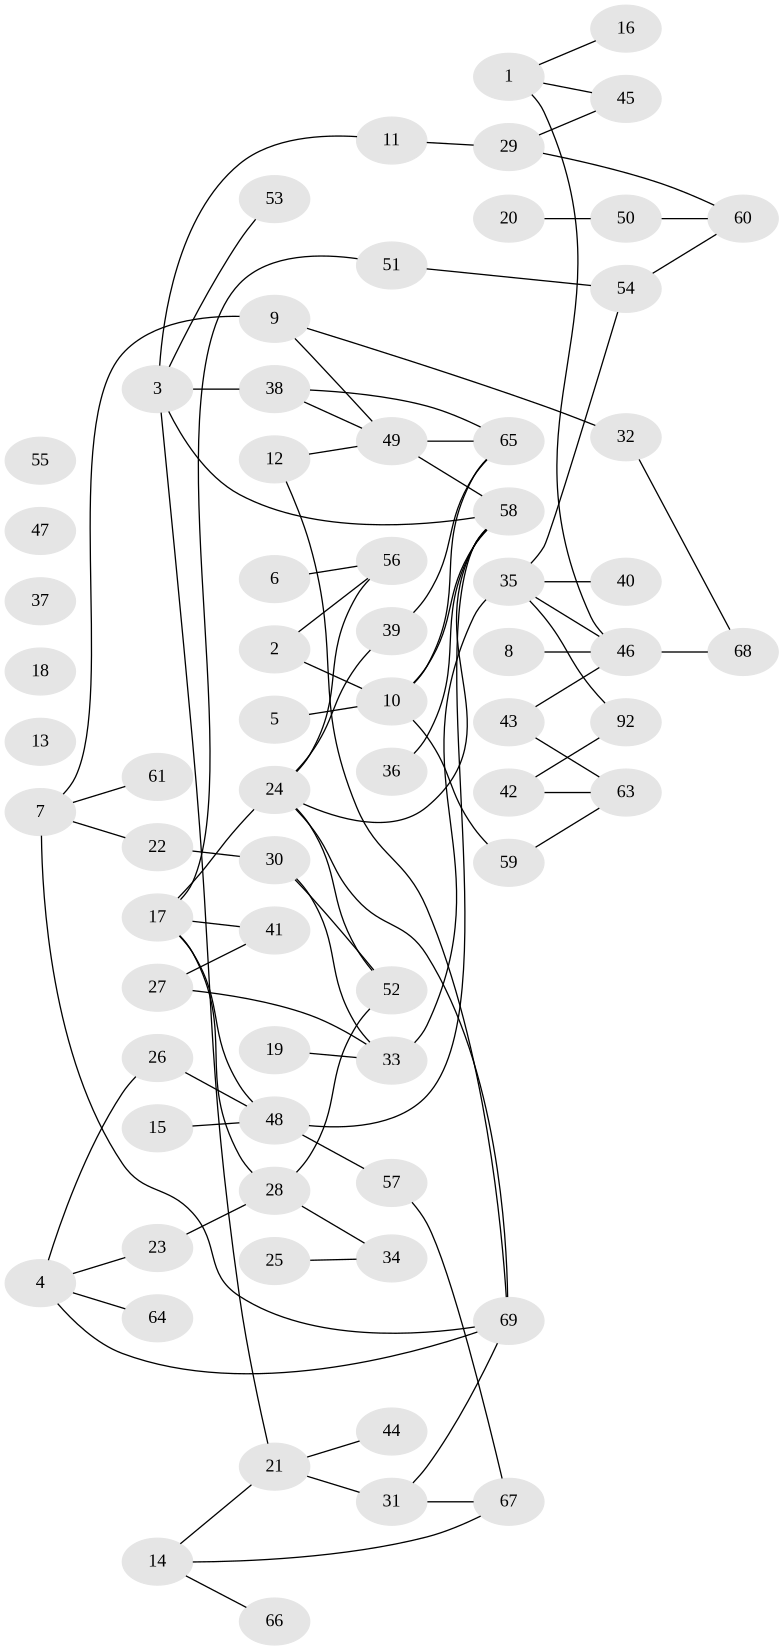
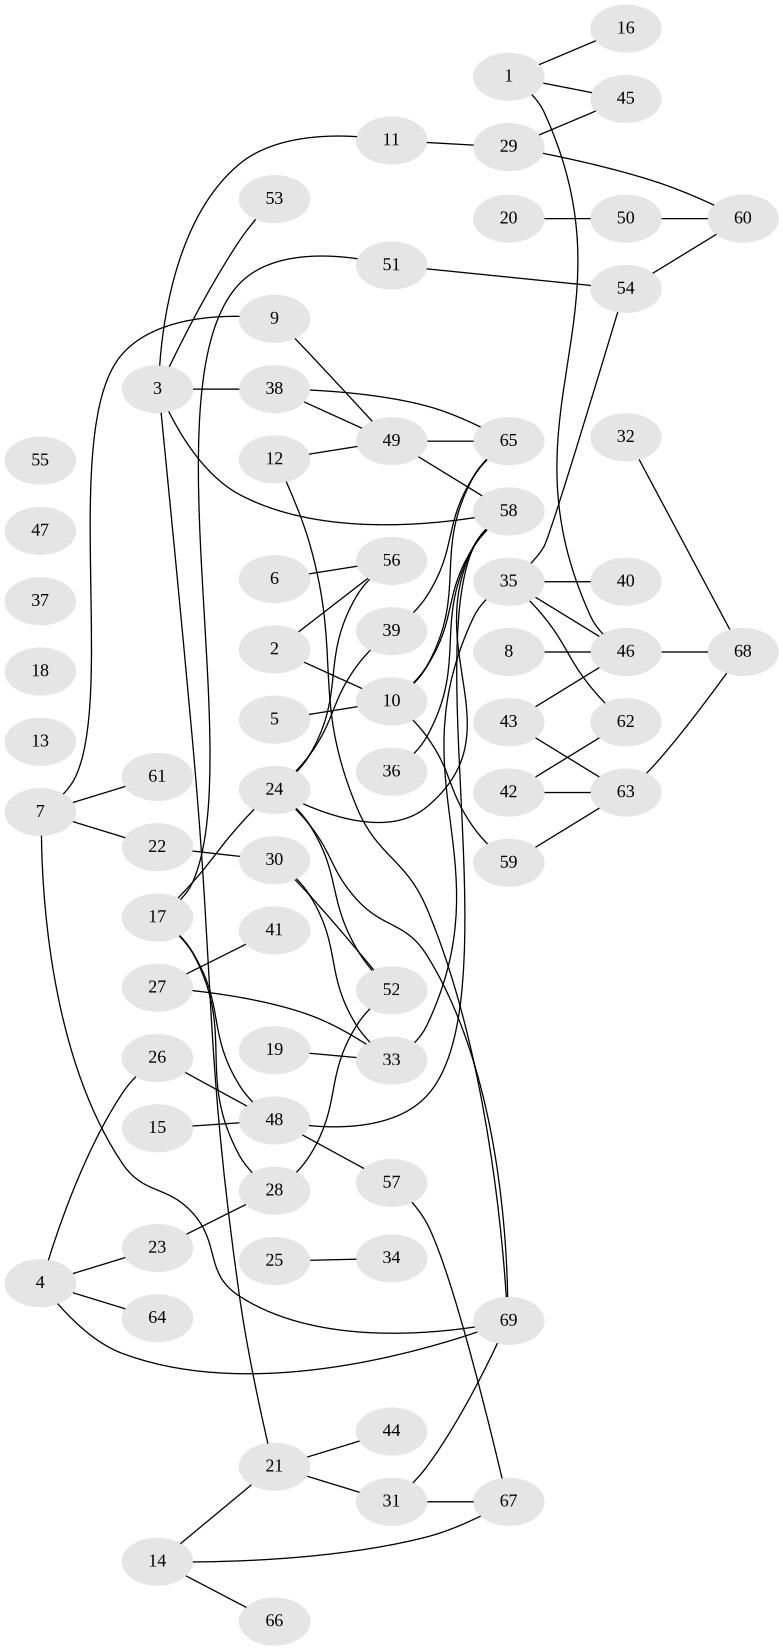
  graph {
    fontname="Liberation Serif"
    rankdir=LR
    node [color=gray90 fontname="Liberation Serif" style=filled]
    edge [fontname="Liberation Serif"]
    1
    16
    45
    46
    68
    2
    10
    56
    58
    59
    65
    3
    11
    21
    38
    53
    29
    31
    44
    49
    4
    23
    26
    64
    69
    28
    48
    5
    6
    7
    9
    22
    61
    32
    30
    8
    63
    60
    12
    13
    14
    66
    67
    15
    57
    17
    24
    41
    51
    39
    52
    34
    54
    18
    19
    33
    35
    20
    50
    25
    27
    40
-   62 [label=92]
+   62
    36
    37
    42
    43
    47
    55
    1 -- 16
    1 -- 45
    1 -- 46
    46 -- 68
    2 -- 10
    2 -- 56
    10 -- 58
    10 -- 59
    10 -- 65
    59 -- 63
    3 -- 58
    3 -- 11
    3 -- 21
    3 -- 38
    3 -- 53
    11 -- 29
    21 -- 31
    21 -- 44
    38 -- 65
    38 -- 49
    29 -- 45
    29 -- 60
    31 -- 69
    31 -- 67
    49 -- 58
    49 -- 65
    4 -- 23
    4 -- 26
    4 -- 64
    4 -- 69
    23 -- 28
    26 -- 48
    28 -- 52
-   28 -- 34
    48 -- 58
    48 -- 57
    5 -- 10
    6 -- 56
    7 -- 69
    7 -- 9
    7 -- 22
    7 -- 61
    9 -- 49
-   9 -- 32
    22 -- 30
    32 -- 68
    30 -- 52
    30 -- 33
    8 -- 46
+   63 -- 68
    12 -- 49
    12 -- 69
    14 -- 21
    14 -- 66
    14 -- 67
    15 -- 48
    57 -- 67
    17 -- 28
    17 -- 48
    17 -- 24
-   17 -- 41
    17 -- 51
    24 -- 56
    24 -- 58
    24 -- 69
    24 -- 39
    24 -- 52
    51 -- 54
    39 -- 65
    54 -- 60
    19 -- 33
    33 -- 35
    35 -- 46
    35 -- 54
    35 -- 40
    35 -- 62
    20 -- 50
    50 -- 60
    25 -- 34
    27 -- 41
    27 -- 33
    36 -- 58
    42 -- 63
    42 -- 62
    43 -- 46
    43 -- 63
  }
